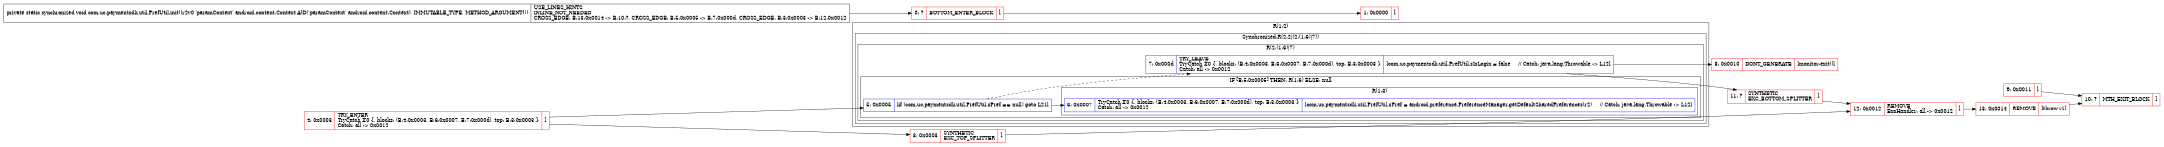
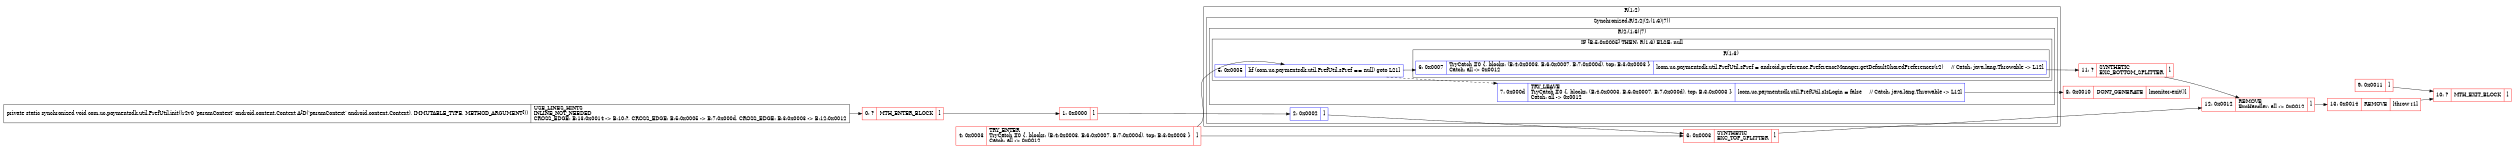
  digraph {
    rankdir=LR
    node [color=red shape=record]
    n1 [color=blue label="{6\:\ 0x0007|TryCatch #0 \{, blocks: (B:4:0x0003, B:6:0x0007, B:7:0x000d), top: B:3:0x0003 \}\lCatch: all \-\> 0x0012\l|lcom.uc.paymentsdk.util.PrefUtil.sPref = android.preference.PreferenceManager.getDefaultSharedPreferences(r2)     \/\/ Catch: java.lang.Throwable \-\> L12l}"]
    n2 [color=blue label="{5\:\ 0x0005|lif (com.uc.paymentsdk.util.PrefUtil.sPref == null) goto L21l}"]
    n3 [color=blue label="{7\:\ 0x000d|TRY_LEAVE\lTryCatch #0 \{, blocks: (B:4:0x0003, B:6:0x0007, B:7:0x000d), top: B:3:0x0003 \}\lCatch: all \-\> 0x0012\l|lcom.uc.paymentsdk.util.PrefUtil.sIsLogin = false     \/\/ Catch: java.lang.Throwable \-\> L12l}"]
+   n4 [color=blue label="{2\:\ 0x0002|l}"]
    n5 [label="{8\:\ 0x0010|DONT_GENERATE\l|lmonitor\-exit()l}"]
    n6 [label="{11\:\ ?|SYNTHETIC\lEXC_BOTTOM_SPLITTER\l|l}"]
    n7 [label="{3\:\ 0x0003|SYNTHETIC\lEXC_TOP_SPLITTER\l|l}"]
    n8 [label="{12\:\ 0x0012|REMOVE\lExcHandler: all \-\> 0x0012\l|l}"]
-   n9 [label="{0\:\ ?|BOTTOM_ENTER_BLOCK\l|l}"]
+   n9 [label="{0\:\ ?|MTH_ENTER_BLOCK\l|l}"]
    n10 [label="{1\:\ 0x0000|l}"]
    n11 [label="{4\:\ 0x0003|TRY_ENTER\lTryCatch #0 \{, blocks: (B:4:0x0003, B:6:0x0007, B:7:0x000d), top: B:3:0x0003 \}\lCatch: all \-\> 0x0012\l|l}"]
    n12 [label="{13\:\ 0x0014|REMOVE\l|lthrow r1l}"]
    n13 [label="{9\:\ 0x0011|l}"]
    n14 [label="{10\:\ ?|MTH_EXIT_BLOCK\l|l}"]
    n15 [label="{private static synchronized void com.uc.paymentsdk.util.PrefUtil.init((r2v0 'paramContext' android.content.Context A[D('paramContext' android.content.Context), IMMUTABLE_TYPE, METHOD_ARGUMENT]))  | USE_LINES_HINTS\lINLINE_NOT_NEEDED\lCROSS_EDGE: B:13:0x0014 \-\> B:10:?, CROSS_EDGE: B:5:0x0005 \-\> B:7:0x000d, CROSS_EDGE: B:3:0x0003 \-\> B:12:0x0012\l}" color=""]
    subgraph cluster_1 {
      label="R(1:2)"
      subgraph cluster_2 {
        label="Synchronized:R(2:2|(2:(1:6)|7))"
+       n4
        subgraph cluster_3 {
          label="R(2:(1:6)|7)"
          n3
          subgraph cluster_4 {
            label="IF [B:5:0x0005] THEN: R(1:6) ELSE: null"
            n2
            subgraph cluster_5 {
              label="R(1:3)"
              n1
            }
          }
        }
      }
    }
    n2 -> n1
    n2 -> n3 [style=dashed]
    n3 -> n5
-   n3 -> n6
+   n1 -> n6
+   n4 -> n7
    n6 -> n8
    n7 -> n8
    n8 -> n12
    n9 -> n10
+   n10 -> n4
    n11 -> n2
    n11 -> n7
    n12 -> n14
    n13 -> n14
    n15 -> n9
  }
